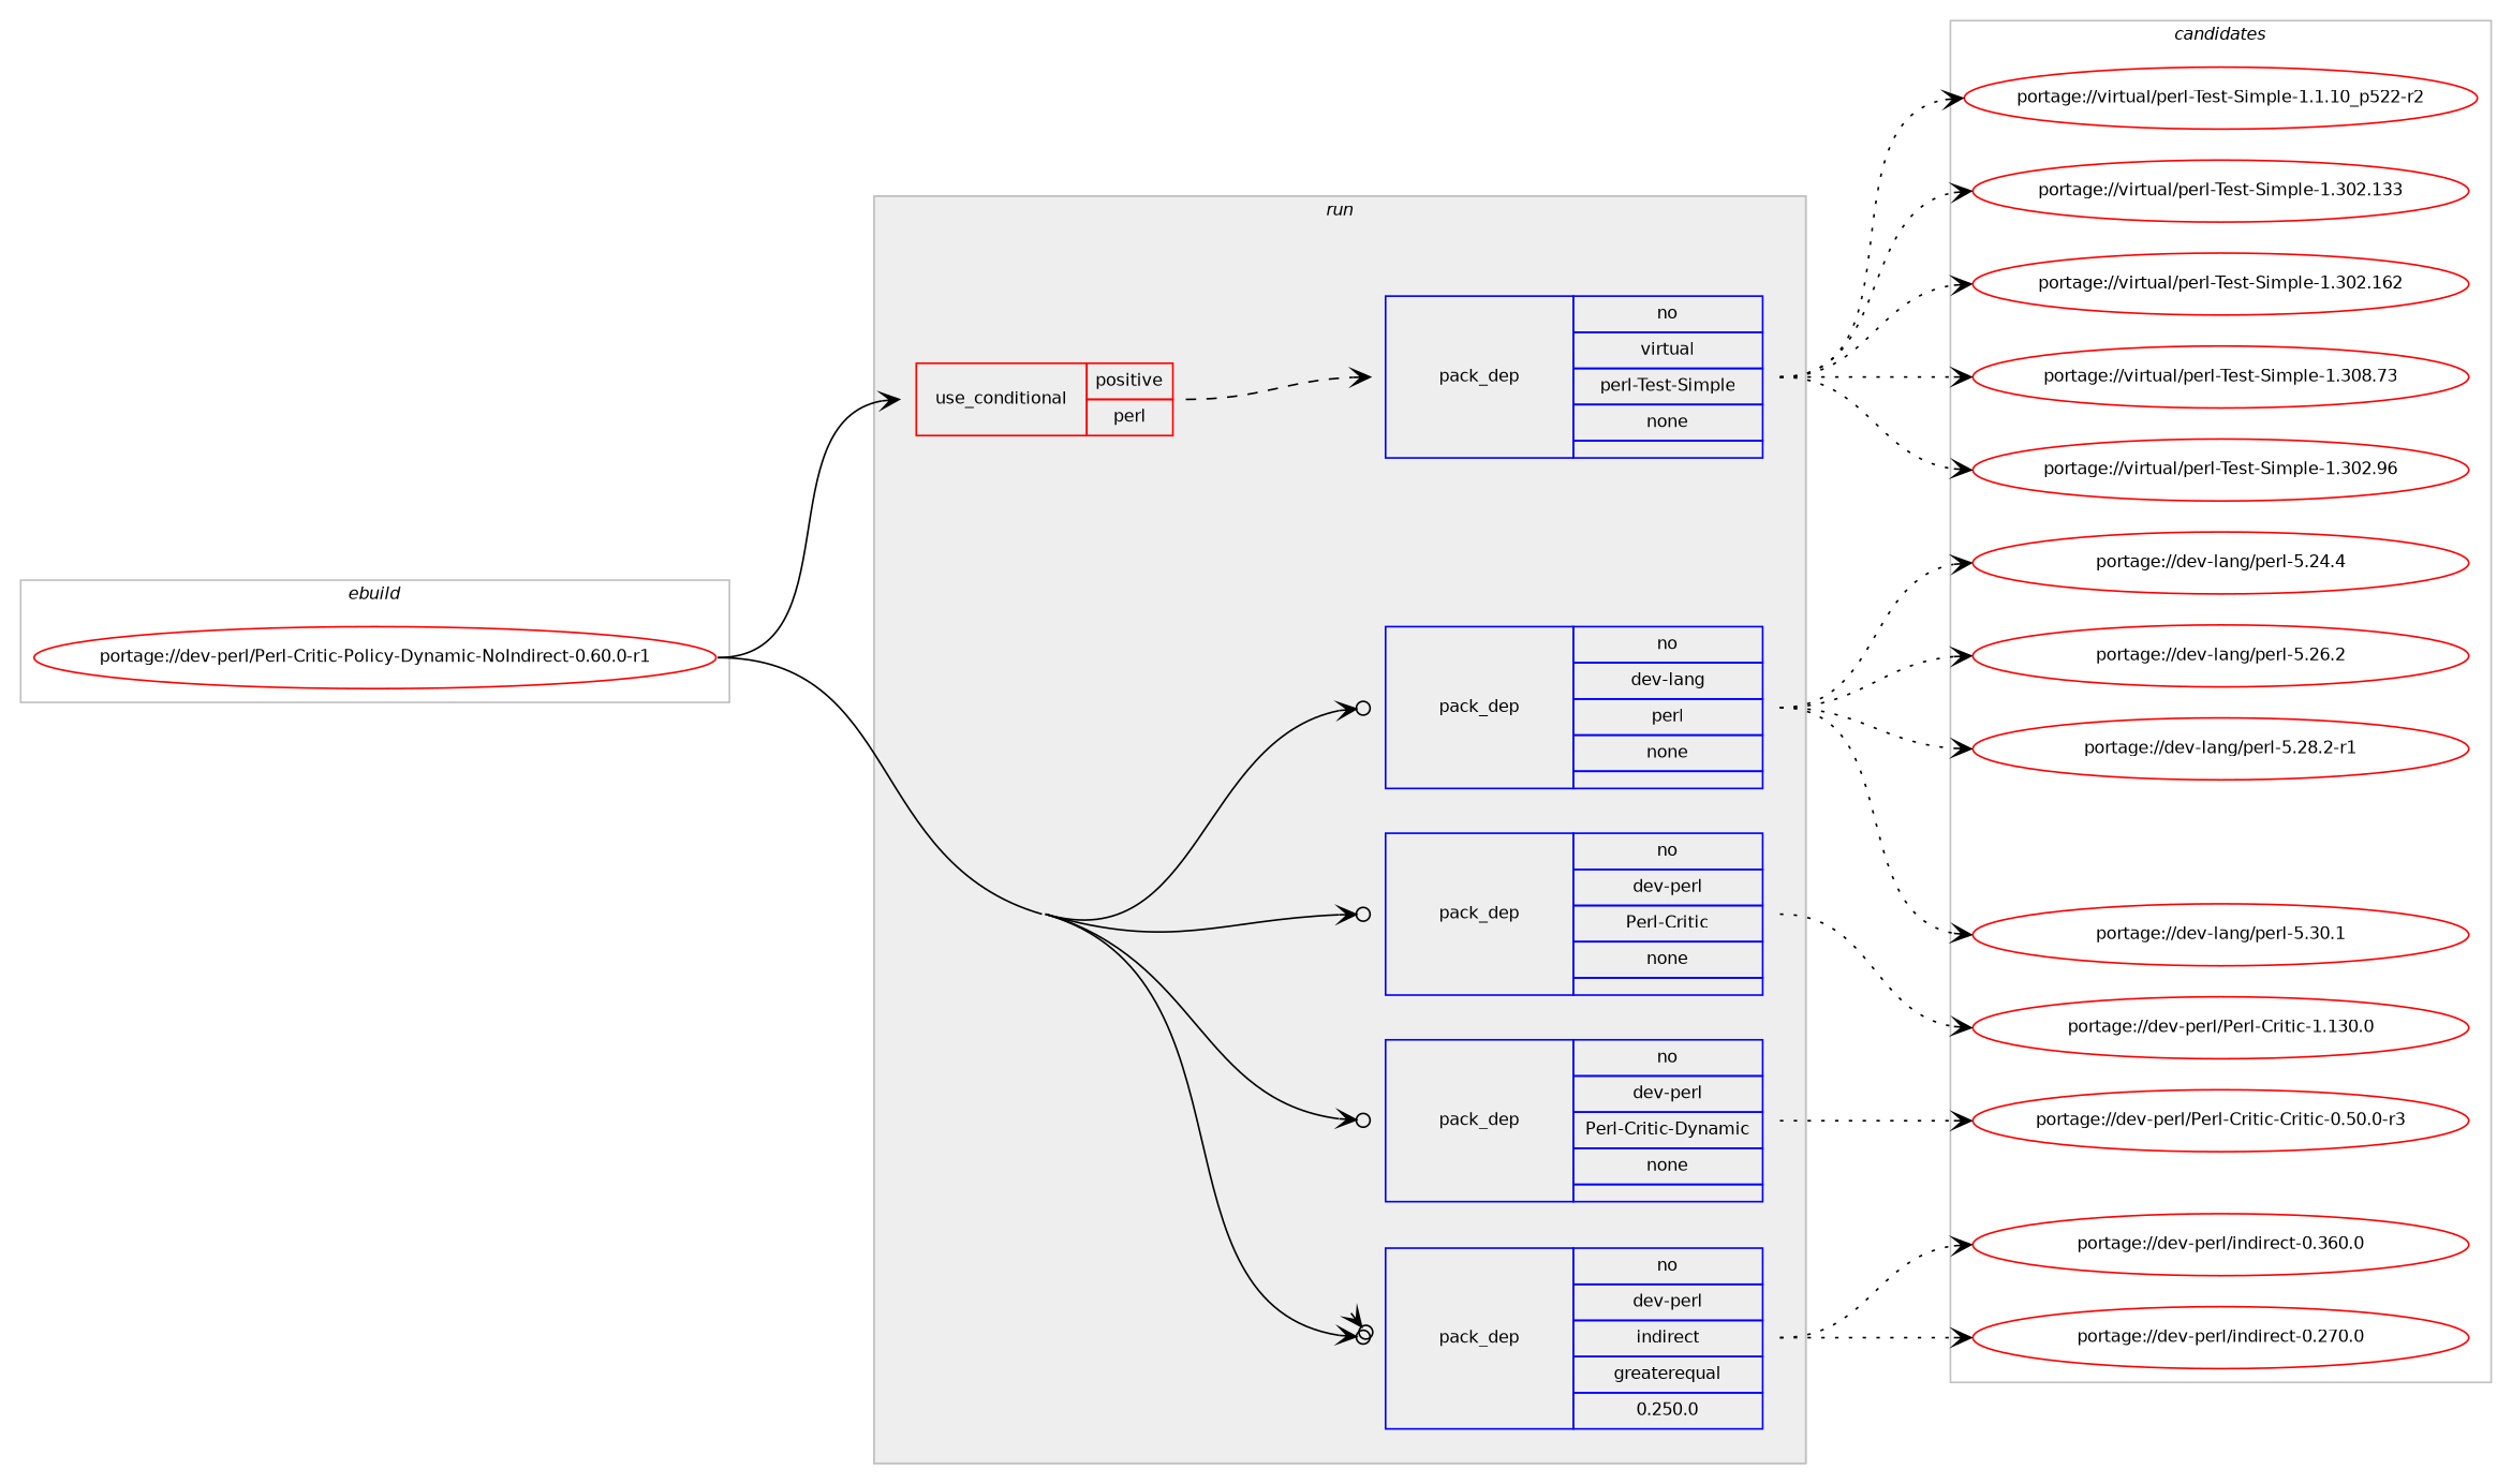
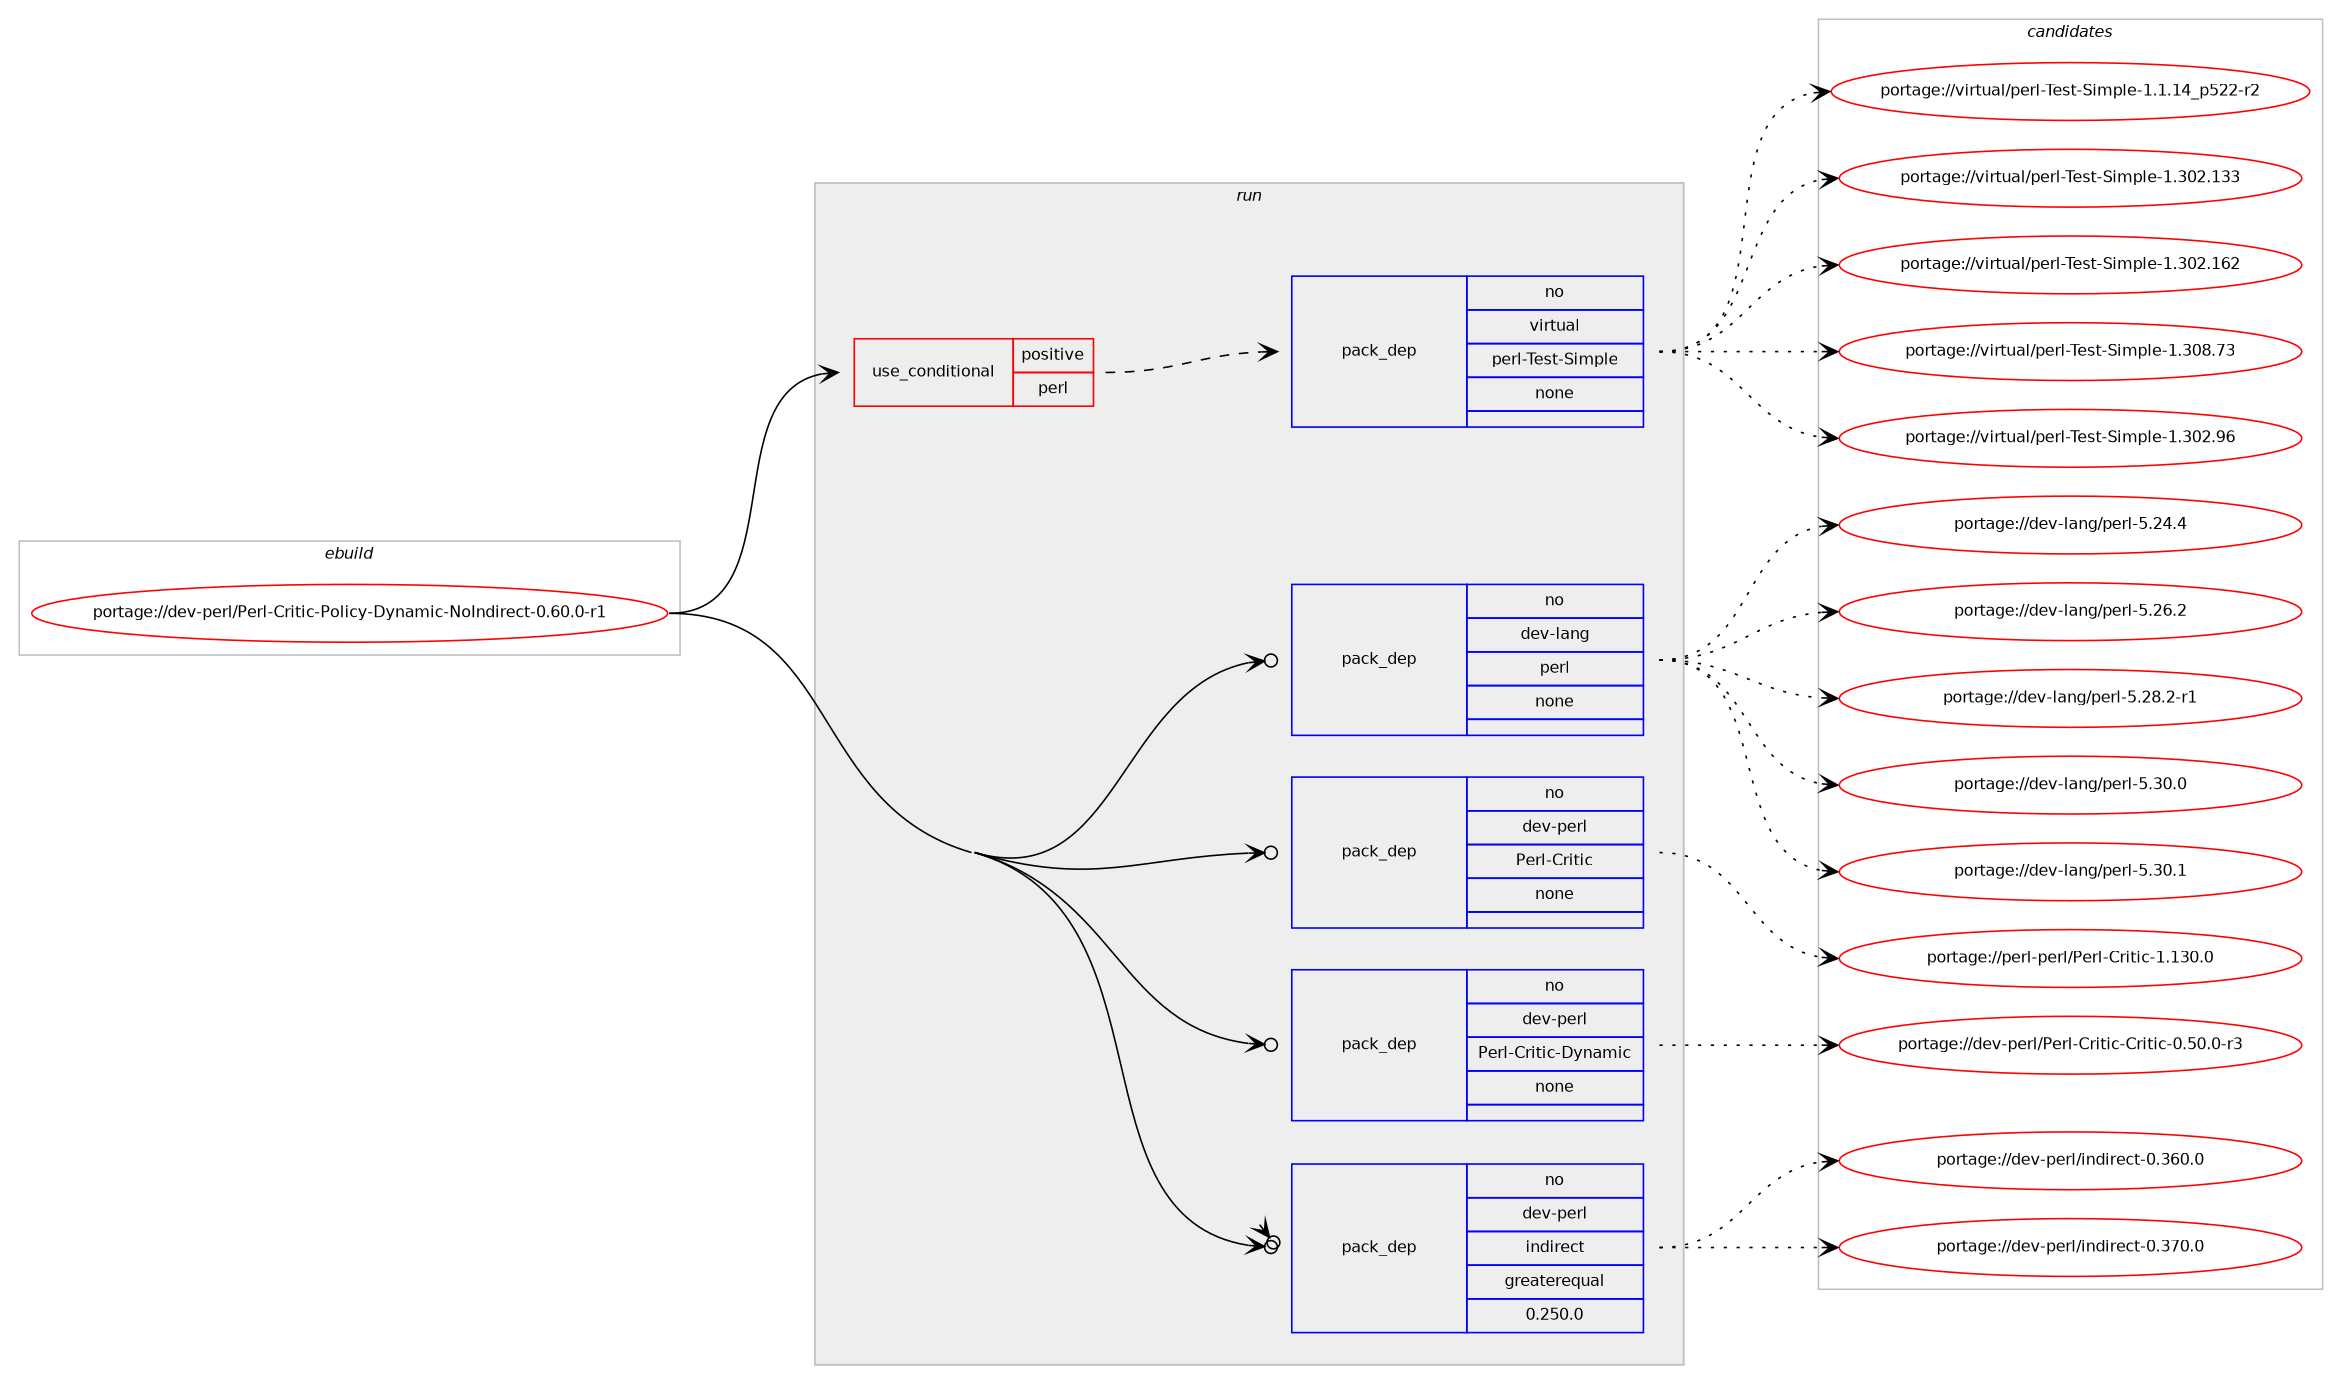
  digraph {
    compound=true
    concentrate=true
    fontname=Helvetica
    fontsize=10
    newrank=true
    rankdir=LR
    ranksep=1.5
    node [color=red fontname=Helvetica fontsize=10]
    edge [arrowhead=vee headport=w style=dotted tailport=e weight=100]
    n1 [label="portage://dev-perl/Perl-Critic-Policy-Dynamic-NoIndirect-0.60.0-r1" width=4]
    n2 [color=blue label=<<TABLE BORDER="0" CELLBORDER="1" CELLSPACING="0" CELLPADDING="4" WIDTH="220"><TR><TD ROWSPAN="6" CELLPADDING="30">pack_dep</TD></TR><TR><TD WIDTH="110">no</TD></TR><TR><TD>virtual</TD></TR><TR><TD>perl-Test-Simple</TD></TR><TR><TD>none</TD></TR><TR><TD></TD></TR></TABLE>> shape=none]
    n3 [label=<<TABLE BORDER="0" CELLBORDER="1" CELLSPACING="0" CELLPADDING="4"><TR><TD ROWSPAN="3" CELLPADDING="10">use_conditional</TD></TR><TR><TD>positive</TD></TR><TR><TD>perl</TD></TR></TABLE>> shape=none]
    n4 [color=blue label=<<TABLE BORDER="0" CELLBORDER="1" CELLSPACING="0" CELLPADDING="4" WIDTH="220"><TR><TD ROWSPAN="6" CELLPADDING="30">pack_dep</TD></TR><TR><TD WIDTH="110">no</TD></TR><TR><TD>dev-lang</TD></TR><TR><TD>perl</TD></TR><TR><TD>none</TD></TR><TR><TD></TD></TR></TABLE>> shape=none]
    n5 [color=blue label=<<TABLE BORDER="0" CELLBORDER="1" CELLSPACING="0" CELLPADDING="4" WIDTH="220"><TR><TD ROWSPAN="6" CELLPADDING="30">pack_dep</TD></TR><TR><TD WIDTH="110">no</TD></TR><TR><TD>dev-perl</TD></TR><TR><TD>Perl-Critic</TD></TR><TR><TD>none</TD></TR><TR><TD></TD></TR></TABLE>> shape=none]
    n6 [color=blue label=<<TABLE BORDER="0" CELLBORDER="1" CELLSPACING="0" CELLPADDING="4" WIDTH="220"><TR><TD ROWSPAN="6" CELLPADDING="30">pack_dep</TD></TR><TR><TD WIDTH="110">no</TD></TR><TR><TD>dev-perl</TD></TR><TR><TD>Perl-Critic-Dynamic</TD></TR><TR><TD>none</TD></TR><TR><TD></TD></TR></TABLE>> shape=none]
    n7 [color=blue label=<<TABLE BORDER="0" CELLBORDER="1" CELLSPACING="0" CELLPADDING="4" WIDTH="220"><TR><TD ROWSPAN="6" CELLPADDING="30">pack_dep</TD></TR><TR><TD WIDTH="110">no</TD></TR><TR><TD>dev-perl</TD></TR><TR><TD>indirect</TD></TR><TR><TD>greaterequal</TD></TR><TR><TD>0.250.0</TD></TR></TABLE>> shape=none]
-   n8 [label="portage://virtual/perl-Test-Simple-1.1.10_p522-r2" width=4]
+   n8 [label="portage://virtual/perl-Test-Simple-1.1.14_p522-r2" width=4]
    n9 [label="portage://virtual/perl-Test-Simple-1.302.133" width=4]
    n10 [label="portage://virtual/perl-Test-Simple-1.302.162" width=4]
    n11 [label="portage://virtual/perl-Test-Simple-1.308.73" width=4]
    n12 [label="portage://virtual/perl-Test-Simple-1.302.96" width=4]
    n13 [label="portage://dev-lang/perl-5.24.4" width=4]
    n14 [label="portage://dev-lang/perl-5.26.2" width=4]
    n15 [label="portage://dev-lang/perl-5.28.2-r1" width=4]
+   n16 [label="portage://dev-lang/perl-5.30.0" width=4]
    n17 [label="portage://dev-lang/perl-5.30.1" width=4]
-   n18 [label="portage://dev-perl/Perl-Critic-1.130.0" width=4]
+   n18 [label="portage://perl-perl/Perl-Critic-1.130.0" width=4]
    n19 [label="portage://dev-perl/Perl-Critic-Critic-0.50.0-r3" width=4]
    n20 [label="portage://dev-perl/indirect-0.360.0" width=4]
-   n21 [label="portage://dev-perl/indirect-0.270.0" width=4]
+   n21 [label="portage://dev-perl/indirect-0.370.0" width=4]
    subgraph cluster_1 {
      color=gray
      label=<<i>ebuild</i>>
      rank=same
      n1
    }
    subgraph cluster_2 {
      color=gray
      label=<<i>dependencies</i>>
      subgraph cluster_3 {
        color=gray
        fillcolor="#eeeeee"
        label=<<i>compile</i>>
        style=filled
        subgraph sub_4 {
          color=gray
          fillcolor="#eeeeee"
          label=<<i>compile</i>>
          style=filled
          n3
          subgraph sub_5 {
            color=gray
            fillcolor="#eeeeee"
            label=<<i>compile</i>>
            style=filled
            n2
          }
        }
      }
      subgraph cluster_6 {
        color=gray
        fillcolor="#eeeeee"
        label=<<i>compile and run</i>>
        style=filled
        subgraph sub_7 {
          color=gray
          fillcolor="#eeeeee"
          label=<<i>compile and run</i>>
          style=filled
          n4
        }
        subgraph sub_8 {
          color=gray
          fillcolor="#eeeeee"
          label=<<i>compile and run</i>>
          style=filled
          n5
        }
        subgraph sub_9 {
          color=gray
          fillcolor="#eeeeee"
          label=<<i>compile and run</i>>
          style=filled
          n6
        }
        subgraph sub_10 {
          color=gray
          fillcolor="#eeeeee"
          label=<<i>compile and run</i>>
          style=filled
          n7
        }
      }
      subgraph cluster_11 {
        color=gray
        fillcolor="#eeeeee"
        label=<<i>run</i>>
        style=filled
      }
    }
    subgraph cluster_12 {
      color=gray
      label=<<i>candidates</i>>
      rank=same
      subgraph sub_13 {
        color=black
        label=<<i>candidates</i>>
        nodesep=1
        rank=same
        n8
        n9
        n10
        n11
        n12
      }
      subgraph sub_14 {
        color=black
        label=<<i>candidates</i>>
        nodesep=1
        rank=same
        n13
        n14
        n15
+       n16
        n17
      }
      subgraph sub_15 {
        color=black
        label=<<i>candidates</i>>
        nodesep=1
        rank=same
        n18
      }
      subgraph sub_16 {
        color=black
        label=<<i>candidates</i>>
        nodesep=1
        rank=same
        n19
      }
      subgraph sub_17 {
        color=black
        label=<<i>candidates</i>>
        nodesep=1
        rank=same
        n20
        n21
      }
    }
    n1 -> n3 [style=solid weight=20]
    n1 -> n4 [arrowhead=odotvee style=solid weight=20]
    n1 -> n5 [arrowhead=odotvee style=solid weight=20]
    n1 -> n6 [arrowhead=odotvee style=solid weight=20]
    n1 -> n7 [arrowhead=odotvee style=solid weight=20]
    n2 -> n8
    n2 -> n9
    n2 -> n10
    n2 -> n11
    n2 -> n12
    n3 -> n2 [style=dashed weight=20]
    n4 -> n13
    n4 -> n14
    n4 -> n15
+   n4 -> n16
    n4 -> n17
    n5 -> n18
    n6 -> n19
    n7 -> n20
    n7 -> n21
  }
